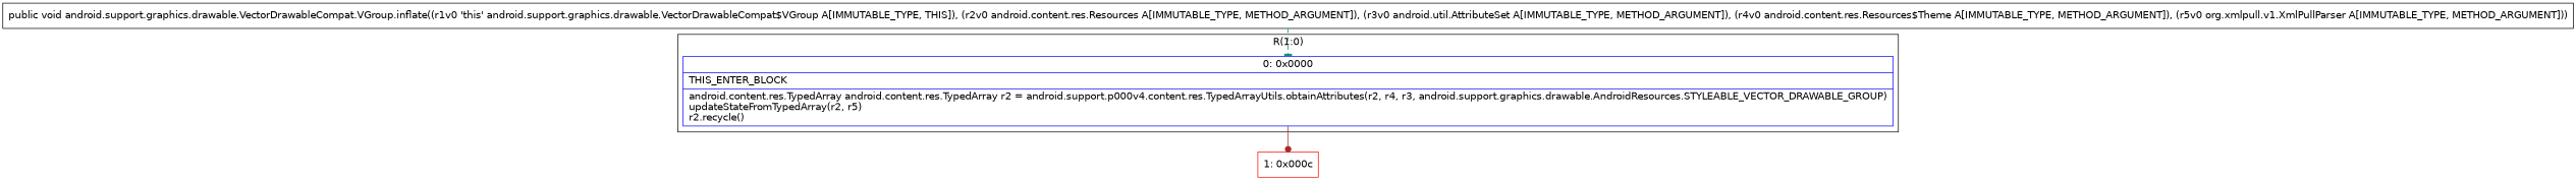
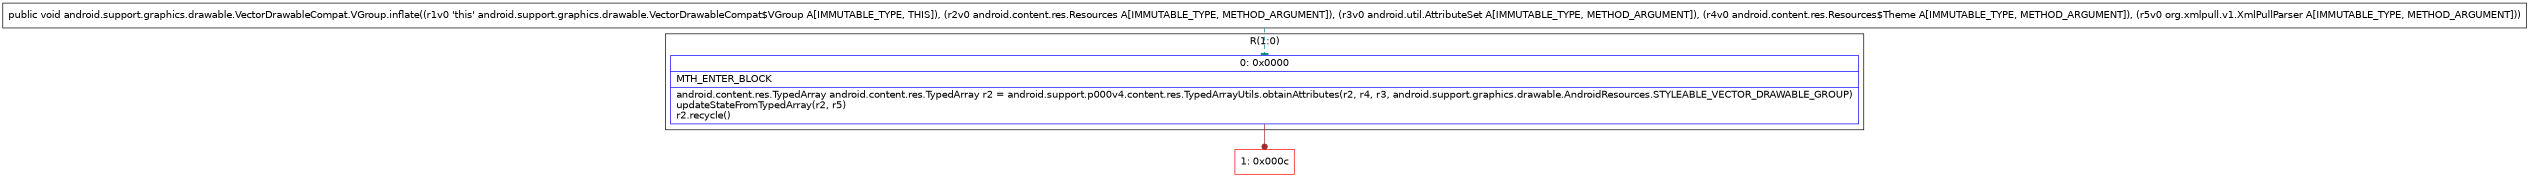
  digraph {
    fontname="DejaVu Sans"
    node [shape=record fontname="DejaVu Sans"]
    edge [fontname="DejaVu Sans"]
-   n1 [color=blue label="{0\:\ 0x0000|THIS_ENTER_BLOCK\l|android.content.res.TypedArray android.content.res.TypedArray r2 = android.support.p000v4.content.res.TypedArrayUtils.obtainAttributes(r2, r4, r3, android.support.graphics.drawable.AndroidResources.STYLEABLE_VECTOR_DRAWABLE_GROUP)\lupdateStateFromTypedArray(r2, r5)\lr2.recycle()\l}"]
+   n1 [color=blue label="{0\:\ 0x0000|MTH_ENTER_BLOCK\l|android.content.res.TypedArray android.content.res.TypedArray r2 = android.support.p000v4.content.res.TypedArrayUtils.obtainAttributes(r2, r4, r3, android.support.graphics.drawable.AndroidResources.STYLEABLE_VECTOR_DRAWABLE_GROUP)\lupdateStateFromTypedArray(r2, r5)\lr2.recycle()\l}"]
    n2 [color=red label="{1\:\ 0x000c}"]
    n3 [label="{public void android.support.graphics.drawable.VectorDrawableCompat.VGroup.inflate((r1v0 'this' android.support.graphics.drawable.VectorDrawableCompat$VGroup A[IMMUTABLE_TYPE, THIS]), (r2v0 android.content.res.Resources A[IMMUTABLE_TYPE, METHOD_ARGUMENT]), (r3v0 android.util.AttributeSet A[IMMUTABLE_TYPE, METHOD_ARGUMENT]), (r4v0 android.content.res.Resources$Theme A[IMMUTABLE_TYPE, METHOD_ARGUMENT]), (r5v0 org.xmlpull.v1.XmlPullParser A[IMMUTABLE_TYPE, METHOD_ARGUMENT])) }"]
    subgraph cluster_1 {
      label="R(1:0)"
      n1
    }
    n1 -> n2 [color=brown style=solid arrowhead=dot]
    n3 -> n1 [color=teal style=dashed arrowhead=tee]
  }
